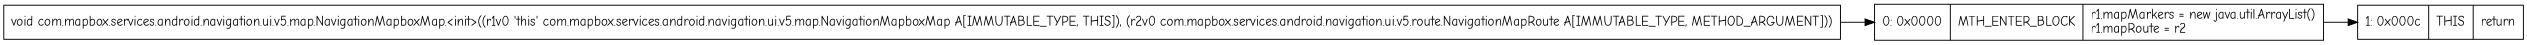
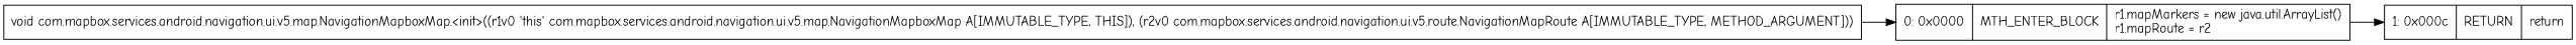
  digraph {
    rankdir=LR
    fontname="Comic Neue"
    node [shape=record fontname="Comic Neue"]
    edge [fontname="Comic Neue"]
    n1 [label="{0\:\ 0x0000|MTH_ENTER_BLOCK\l|r1.mapMarkers = new java.util.ArrayList()\lr1.mapRoute = r2\l}"]
-   n2 [label="{1\:\ 0x000c|THIS\l|return\l}"]
+   n2 [label="{1\:\ 0x000c|RETURN\l|return\l}"]
    n3 [label="{void com.mapbox.services.android.navigation.ui.v5.map.NavigationMapboxMap.\<init\>((r1v0 'this' com.mapbox.services.android.navigation.ui.v5.map.NavigationMapboxMap A[IMMUTABLE_TYPE, THIS]), (r2v0 com.mapbox.services.android.navigation.ui.v5.route.NavigationMapRoute A[IMMUTABLE_TYPE, METHOD_ARGUMENT])) }"]
    n1 -> n2
    n3 -> n1
  }
